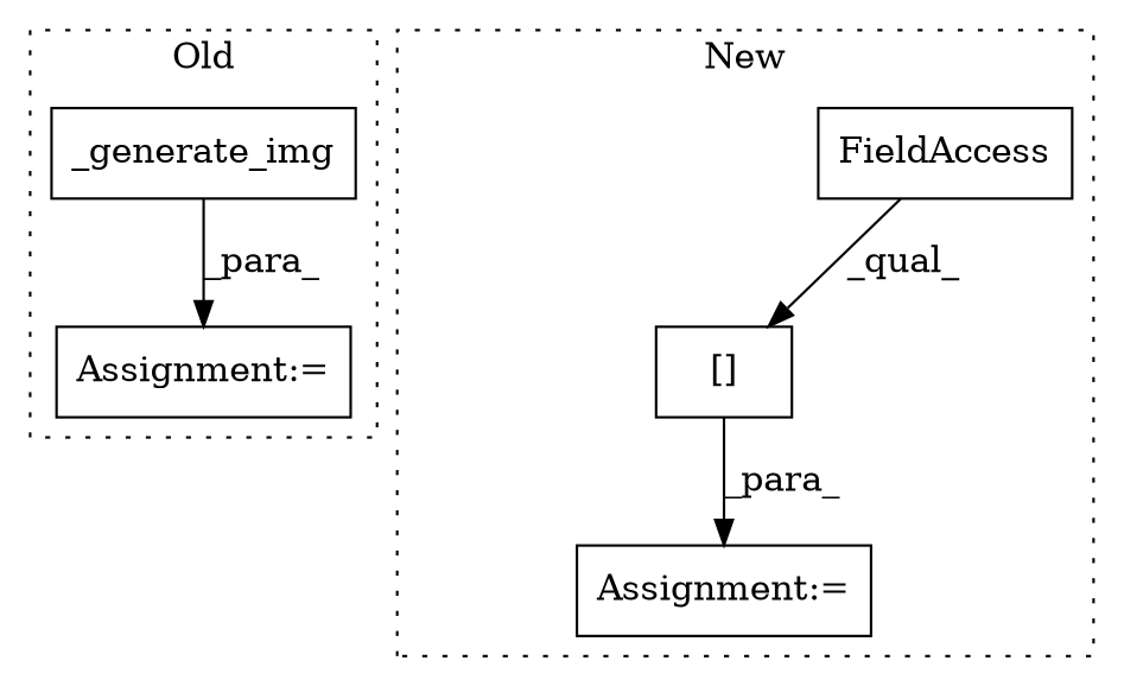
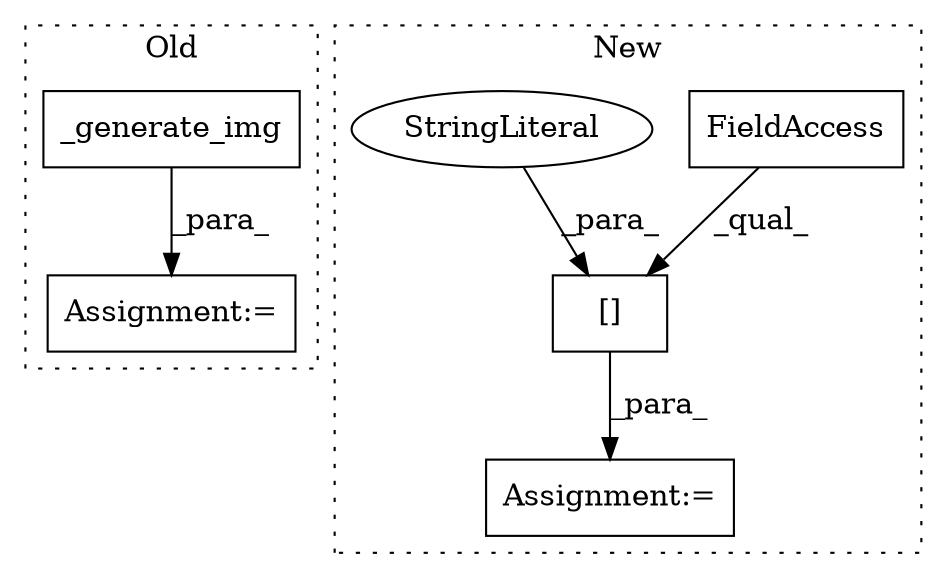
  digraph {
    node [a=7 l=1 shape=box]
    n1 [a=32 l=15 label=_generate_img s=35080]
    n2 [label="Assignment:=" s=35079]
    n3 [a=2 l="12,1" label="[]" s="37261,37278"]
    n4 [a=22 l=11 label=FieldAccess s=37261]
+   n5 [a=45 l=5 label=StringLiteral s=37273 shape=ellipse]
    n6 [label="Assignment:=" s=37260]
    subgraph cluster_1 {
      label=Old
      style=dotted
      n1
      n2
    }
    subgraph cluster_2 {
      label=New
      style=dotted
      n3
      n4
+     n5
      n6
    }
    n1 -> n2 [label=_para_]
    n3 -> n6 [label=_para_]
    n4 -> n3 [label=_qual_]
+   n5 -> n3 [label=_para_]
  }
